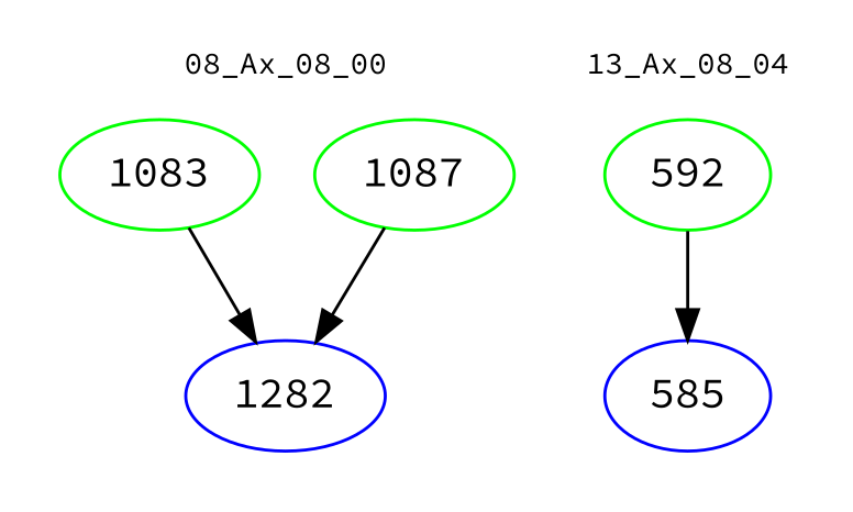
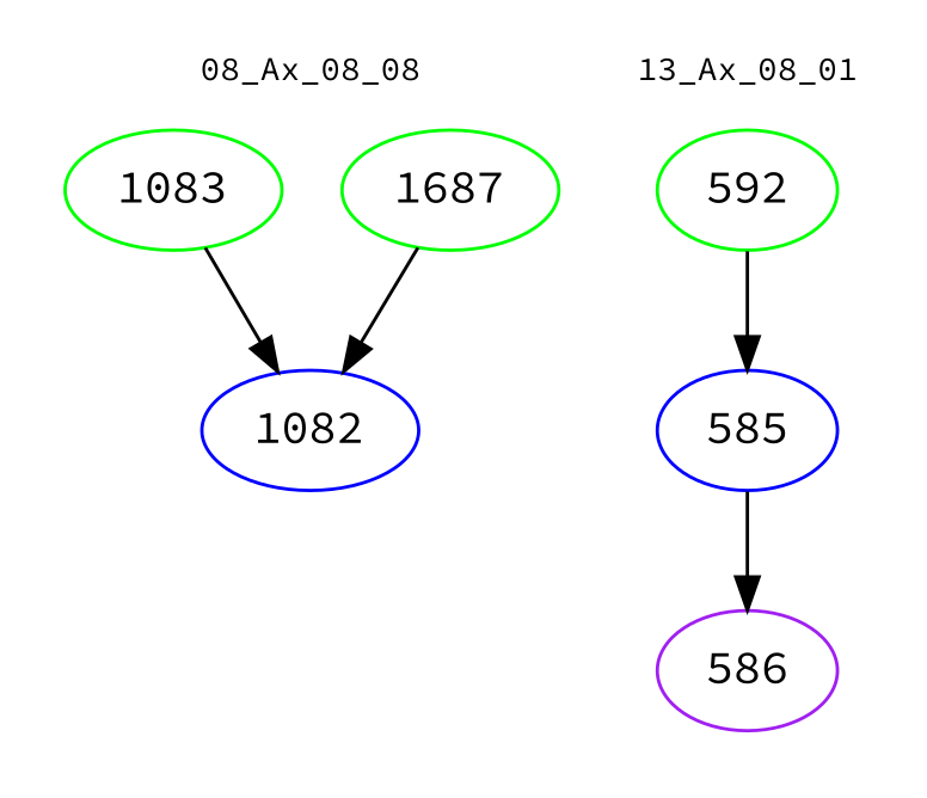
  digraph {
    fontname="Source Code Pro"
    node [color=green fontname="Source Code Pro"]
    edge [color=black fontname="Source Code Pro"]
-   n1 [label=1087]
-   n2 [color=blue label=1282]
+   n1 [label=1687]
+   n2 [color=blue label=1082]
    n3 [label=1083]
    n4 [label=592]
    n5 [color=blue label=585]
+   n6 [color=purple label=586]
    subgraph cluster_1 {
      color=white
      fontsize=10
-     label="08_Ax_08_00"
+     label="08_Ax_08_08"
      n1
      n2
      n3
    }
    subgraph cluster_2 {
      color=white
      fontsize=10
-     label="13_Ax_08_04"
+     label="13_Ax_08_01"
      n4
      n5
+     n6
    }
    n1 -> n2
    n3 -> n2
    n4 -> n5
+   n5 -> n6
  }
